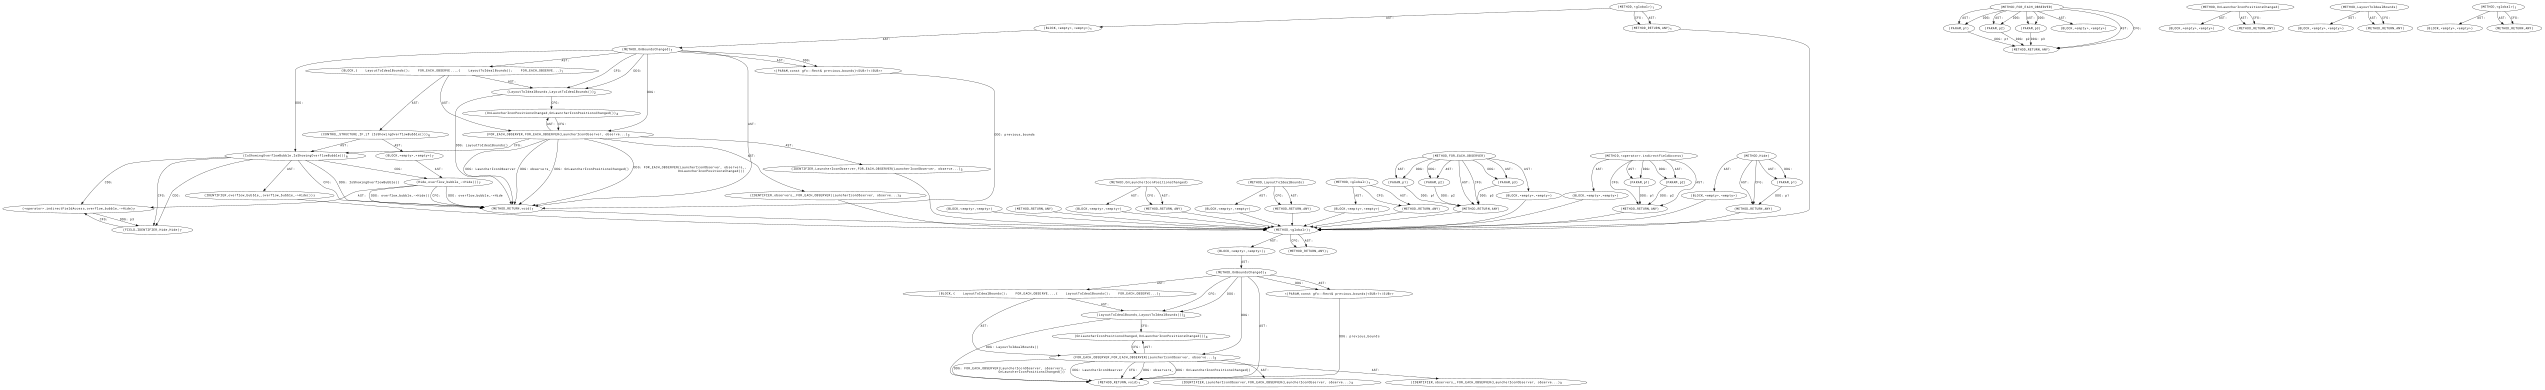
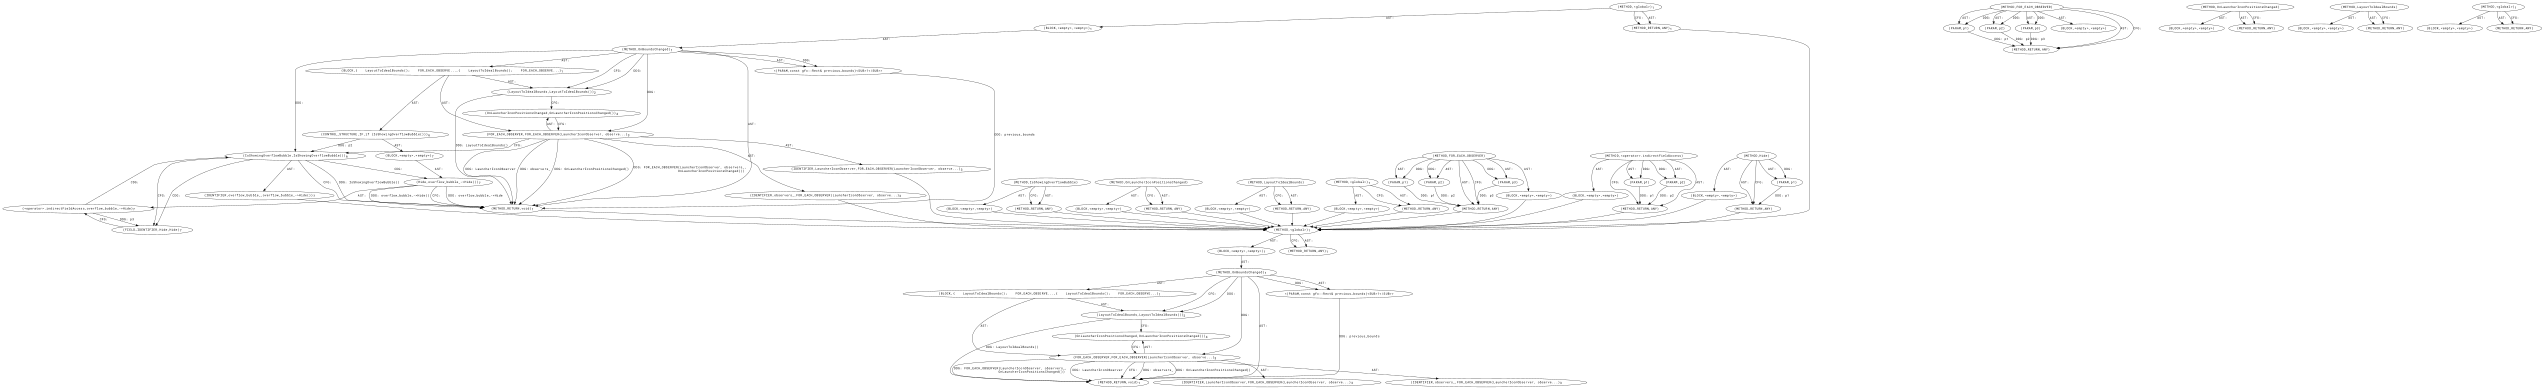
  digraph {
    fontname="Roboto Mono"
    node [fontname="Roboto Mono"]
    edge [fontname="Roboto Mono"]
    n1 [label=<(METHOD,&lt;global&gt;)<SUB>1</SUB>>]
    n2 [label=<(BLOCK,&lt;empty&gt;,&lt;empty&gt;)<SUB>1</SUB>>]
    n3 [label=<(METHOD_RETURN,ANY)<SUB>1</SUB>>]
    n4 [label=<(METHOD,OnBoundsChanged)<SUB>1</SUB>>]
    n5 [label="<(PARAM,const gfx::Rect&amp; previous_bounds)<SUB>1</SUB>>"]
    n6 [label=<(BLOCK,{    LayoutToIdealBounds();    FOR_EACH_OBSERVE...,{    LayoutToIdealBounds();    FOR_EACH_OBSERVE...)<SUB>1</SUB>>]
    n7 [label=<(LayoutToIdealBounds,LayoutToIdealBounds())<SUB>2</SUB>>]
    n8 [label=<(FOR_EACH_OBSERVER,FOR_EACH_OBSERVER(LauncherIconObserver, observe...)<SUB>3</SUB>>]
    n9 [label=<(METHOD_RETURN,void)<SUB>1</SUB>>]
    n10 [label=<(OnLauncherIconPositionsChanged,OnLauncherIconPositionsChanged())<SUB>4</SUB>>]
    n11 [label=<(IDENTIFIER,LauncherIconObserver,FOR_EACH_OBSERVER(LauncherIconObserver, observe...)<SUB>3</SUB>>]
    n12 [label=<(IDENTIFIER,observers_,FOR_EACH_OBSERVER(LauncherIconObserver, observe...)<SUB>3</SUB>>]
    n13 [label=<(METHOD,FOR_EACH_OBSERVER)>]
    n14 [label=<(PARAM,p1)>]
    n15 [label=<(PARAM,p2)>]
    n16 [label=<(PARAM,p3)>]
    n17 [label=<(BLOCK,&lt;empty&gt;,&lt;empty&gt;)>]
    n18 [label=<(METHOD_RETURN,ANY)>]
    n19 [label=<(METHOD,OnLauncherIconPositionsChanged)>]
    n20 [label=<(BLOCK,&lt;empty&gt;,&lt;empty&gt;)>]
    n21 [label=<(METHOD_RETURN,ANY)>]
    n22 [label=<(METHOD,LayoutToIdealBounds)>]
    n23 [label=<(BLOCK,&lt;empty&gt;,&lt;empty&gt;)>]
    n24 [label=<(METHOD_RETURN,ANY)>]
    n25 [label=<(METHOD,&lt;global&gt;)<SUB>1</SUB>>]
    n26 [label=<(BLOCK,&lt;empty&gt;,&lt;empty&gt;)>]
    n27 [label=<(METHOD_RETURN,ANY)>]
    n28 [label=<(METHOD,Hide)>]
    n29 [label=<(PARAM,p1)>]
    n30 [label=<(BLOCK,&lt;empty&gt;,&lt;empty&gt;)>]
    n31 [label=<(METHOD_RETURN,ANY)>]
    n32 [label=<(METHOD,&lt;global&gt;)<SUB>1</SUB>>]
    n33 [label=<(BLOCK,&lt;empty&gt;,&lt;empty&gt;)<SUB>1</SUB>>]
    n34 [label=<(METHOD_RETURN,ANY)<SUB>1</SUB>>]
    n35 [label=<(METHOD,OnBoundsChanged)<SUB>1</SUB>>]
    n36 [label="<(PARAM,const gfx::Rect&amp; previous_bounds)<SUB>1</SUB>>"]
    n37 [label=<(BLOCK,{    LayoutToIdealBounds();    FOR_EACH_OBSERVE...,{    LayoutToIdealBounds();    FOR_EACH_OBSERVE...)<SUB>1</SUB>>]
    n38 [label=<(LayoutToIdealBounds,LayoutToIdealBounds())<SUB>2</SUB>>]
    n39 [label=<(FOR_EACH_OBSERVER,FOR_EACH_OBSERVER(LauncherIconObserver, observe...)<SUB>3</SUB>>]
    n40 [label=<(IsShowingOverflowBubble,IsShowingOverflowBubble())<SUB>6</SUB>>]
    n41 [label=<(METHOD_RETURN,void)<SUB>1</SUB>>]
    n42 [label=<(CONTROL_STRUCTURE,IF,if (IsShowingOverflowBubble()))<SUB>6</SUB>>]
    n43 [label=<(OnLauncherIconPositionsChanged,OnLauncherIconPositionsChanged())<SUB>4</SUB>>]
    n44 [label=<(IDENTIFIER,LauncherIconObserver,FOR_EACH_OBSERVER(LauncherIconObserver, observe...)<SUB>3</SUB>>]
    n45 [label=<(IDENTIFIER,observers_,FOR_EACH_OBSERVER(LauncherIconObserver, observe...)<SUB>3</SUB>>]
    n46 [label=<(Hide,overflow_bubble_-&gt;Hide())<SUB>7</SUB>>]
    n47 [label=<(&lt;operator&gt;.indirectFieldAccess,overflow_bubble_-&gt;Hide)<SUB>7</SUB>>]
    n48 [label=<(FIELD_IDENTIFIER,Hide,Hide)<SUB>7</SUB>>]
    n49 [label=<(IDENTIFIER,overflow_bubble_,overflow_bubble_-&gt;Hide())<SUB>7</SUB>>]
    n50 [label=<(BLOCK,&lt;empty&gt;,&lt;empty&gt;)<SUB>7</SUB>>]
    n51 [label=<(METHOD,FOR_EACH_OBSERVER)>]
    n52 [label=<(PARAM,p1)>]
    n53 [label=<(PARAM,p2)>]
    n54 [label=<(PARAM,p3)>]
    n55 [label=<(BLOCK,&lt;empty&gt;,&lt;empty&gt;)>]
    n56 [label=<(METHOD_RETURN,ANY)>]
+   n57 [label=<(METHOD,IsShowingOverflowBubble)>]
    n58 [label=<(BLOCK,&lt;empty&gt;,&lt;empty&gt;)>]
    n59 [label=<(METHOD_RETURN,ANY)>]
    n60 [label=<(METHOD,OnLauncherIconPositionsChanged)>]
    n61 [label=<(BLOCK,&lt;empty&gt;,&lt;empty&gt;)>]
    n62 [label=<(METHOD_RETURN,ANY)>]
    n63 [label=<(METHOD,LayoutToIdealBounds)>]
    n64 [label=<(BLOCK,&lt;empty&gt;,&lt;empty&gt;)>]
    n65 [label=<(METHOD_RETURN,ANY)>]
    n66 [label=<(METHOD,&lt;global&gt;)<SUB>1</SUB>>]
    n67 [label=<(BLOCK,&lt;empty&gt;,&lt;empty&gt;)>]
    n68 [label=<(METHOD_RETURN,ANY)>]
    n69 [label=<(METHOD,&lt;operator&gt;.indirectFieldAccess)>]
    n70 [label=<(PARAM,p1)>]
    n71 [label=<(PARAM,p2)>]
    n72 [label=<(BLOCK,&lt;empty&gt;,&lt;empty&gt;)>]
    n73 [label=<(METHOD_RETURN,ANY)>]
    n1 -> n2 [label="AST: "]
    n1 -> n3 [label="AST: "]
    n1 -> n3 [label="CFG: "]
    n2 -> n4 [label="AST: "]
    n4 -> n5 [label="AST: "]
    n4 -> n5 [label="DDG: "]
    n4 -> n6 [label="AST: "]
    n4 -> n7 [label="CFG: "]
    n4 -> n7 [label="DDG: "]
    n4 -> n8 [label="DDG: "]
    n4 -> n9 [label="AST: "]
    n5 -> n9 [label="DDG: previous_bounds"]
    n6 -> n7 [label="AST: "]
    n6 -> n8 [label="AST: "]
    n7 -> n9 [label="DDG: LayoutToIdealBounds()"]
    n7 -> n10 [label="CFG: "]
    n8 -> n9 [label="CFG: "]
    n8 -> n9 [label="DDG: observers_"]
    n8 -> n9 [label="DDG: OnLauncherIconPositionsChanged()"]
    n8 -> n9 [label="DDG: FOR_EACH_OBSERVER(LauncherIconObserver, observers_,\n                     OnLauncherIconPositionsChanged())"]
    n8 -> n9 [label="DDG: LauncherIconObserver"]
    n8 -> n10 [label="AST: "]
    n8 -> n11 [label="AST: "]
    n8 -> n12 [label="AST: "]
    n10 -> n8 [label="CFG: "]
    n13 -> n14 [label="AST: "]
    n13 -> n14 [label="DDG: "]
    n13 -> n15 [label="AST: "]
    n13 -> n15 [label="DDG: "]
    n13 -> n16 [label="AST: "]
    n13 -> n16 [label="DDG: "]
    n13 -> n17 [label="AST: "]
    n13 -> n18 [label="AST: "]
    n13 -> n18 [label="CFG: "]
    n14 -> n18 [label="DDG: p1"]
    n15 -> n18 [label="DDG: p2"]
    n16 -> n18 [label="DDG: p3"]
    n19 -> n20 [label="AST: "]
    n19 -> n21 [label="AST: "]
    n19 -> n21 [label="CFG: "]
    n22 -> n23 [label="AST: "]
    n22 -> n24 [label="AST: "]
    n22 -> n24 [label="CFG: "]
    n25 -> n26 [label="AST: "]
    n25 -> n27 [label="AST: "]
    n25 -> n27 [label="CFG: "]
    n28 -> n29 [label="AST: "]
    n28 -> n29 [label="DDG: "]
    n28 -> n30 [label="AST: "]
    n28 -> n31 [label="AST: "]
    n28 -> n31 [label="CFG: "]
    n29 -> n31 [label="DDG: p1"]
    n30 -> n1
    n31 -> n1
    n32 -> n33 [label="AST: "]
    n32 -> n34 [label="AST: "]
    n32 -> n34 [label="CFG: "]
    n33 -> n35 [label="AST: "]
    n34 -> n1
    n35 -> n36 [label="AST: "]
    n35 -> n36 [label="DDG: "]
    n35 -> n37 [label="AST: "]
    n35 -> n38 [label="CFG: "]
    n35 -> n38 [label="DDG: "]
    n35 -> n39 [label="DDG: "]
    n35 -> n40 [label="DDG: "]
    n35 -> n41 [label="AST: "]
    n36 -> n41 [label="DDG: previous_bounds"]
    n37 -> n38 [label="AST: "]
    n37 -> n39 [label="AST: "]
    n37 -> n42 [label="AST: "]
    n38 -> n41 [label="DDG: LayoutToIdealBounds()"]
    n38 -> n43 [label="CFG: "]
    n39 -> n40 [label="CFG: "]
    n39 -> n41 [label="DDG: observers_"]
    n39 -> n41 [label="DDG: OnLauncherIconPositionsChanged()"]
    n39 -> n41 [label="DDG: FOR_EACH_OBSERVER(LauncherIconObserver, observers_,\n                     OnLauncherIconPositionsChanged())"]
    n39 -> n41 [label="DDG: LauncherIconObserver"]
    n39 -> n43 [label="AST: "]
    n39 -> n44 [label="AST: "]
    n39 -> n45 [label="AST: "]
    n40 -> n41 [label="CFG: "]
    n40 -> n41 [label="DDG: IsShowingOverflowBubble()"]
    n40 -> n46 [label="CDG: "]
-   n40 -> n47 [label="CDG: "]
+   n47 -> n40 [label="CDG: "]
    n40 -> n48 [label="CFG: "]
    n40 -> n48 [label="CDG: "]
    n40 -> n49 [label="AST: "]
    n41 -> n1
-   n42 -> n40 [label="AST: "]
+   n42 -> n40 [label="DDG: p2"]
    n42 -> n50 [label="AST: "]
    n43 -> n39 [label="CFG: "]
    n44 -> n1
    n45 -> n1
    n46 -> n41 [label="CFG: "]
    n46 -> n41 [label="DDG: overflow_bubble_-&gt;Hide"]
    n46 -> n41 [label="DDG: overflow_bubble_-&gt;Hide()"]
    n46 -> n47 [label="AST: "]
    n47 -> n48 [label="DDG: p3"]
    n48 -> n47 [label="CFG: "]
    n49 -> n1
    n50 -> n46 [label="AST: "]
    n51 -> n52 [label="AST: "]
    n51 -> n52 [label="DDG: "]
    n51 -> n53 [label="AST: "]
    n51 -> n53 [label="DDG: "]
    n51 -> n54 [label="AST: "]
    n51 -> n54 [label="DDG: "]
    n51 -> n55 [label="AST: "]
    n51 -> n56 [label="AST: "]
    n51 -> n56 [label="CFG: "]
    n52 -> n56 [label="DDG: p1"]
    n53 -> n56 [label="DDG: p2"]
    n54 -> n56 [label="DDG: p3"]
    n55 -> n1
    n56 -> n1
+   n57 -> n58 [label="AST: "]
+   n57 -> n59 [label="AST: "]
+   n57 -> n59 [label="CFG: "]
    n58 -> n1
    n59 -> n1
    n60 -> n61 [label="AST: "]
    n60 -> n62 [label="AST: "]
    n60 -> n62 [label="CFG: "]
    n61 -> n1
    n62 -> n1
    n63 -> n64 [label="AST: "]
    n63 -> n65 [label="AST: "]
    n63 -> n65 [label="CFG: "]
    n64 -> n1
    n65 -> n1
    n66 -> n67 [label="AST: "]
    n66 -> n68 [label="AST: "]
    n66 -> n68 [label="CFG: "]
    n67 -> n1
    n68 -> n1
    n69 -> n70 [label="AST: "]
    n69 -> n70 [label="DDG: "]
    n69 -> n71 [label="AST: "]
    n69 -> n71 [label="DDG: "]
    n69 -> n72 [label="AST: "]
    n69 -> n73 [label="AST: "]
    n69 -> n73 [label="CFG: "]
    n70 -> n73 [label="DDG: p1"]
    n71 -> n73 [label="DDG: p2"]
    n72 -> n1
    n73 -> n1
  }
